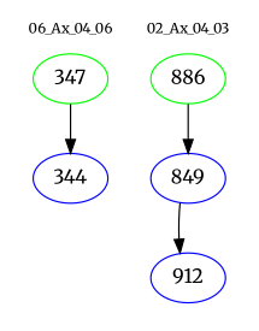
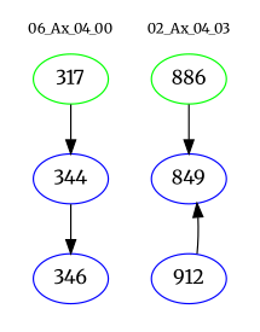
  digraph {
    fontname=Merriweather
    node [color=blue fontname=Merriweather]
    edge [color=black fontname=Merriweather]
-   n1 [color=green label=347]
+   n1 [color=green label=317]
    n2 [label=344]
+   n3 [label=346]
    n4 [color=green label=886]
    n5 [label=849]
    n6 [label=912]
    subgraph cluster_1 {
      color=white
      fontsize=10
-     label="06_Ax_04_06"
+     label="06_Ax_04_00"
      n1
      n2
+     n3
    }
    subgraph cluster_2 {
      color=white
      fontsize=10
      label="02_Ax_04_03"
      n4
      n5
      n6
    }
    n1 -> n2
+   n2 -> n3
    n4 -> n5
-   n5 -> n6
+   n6 -> n5
  }
